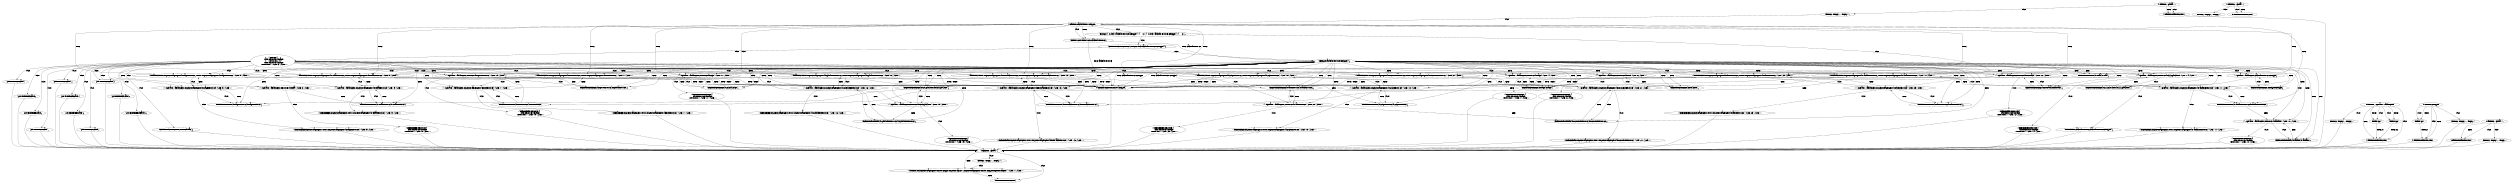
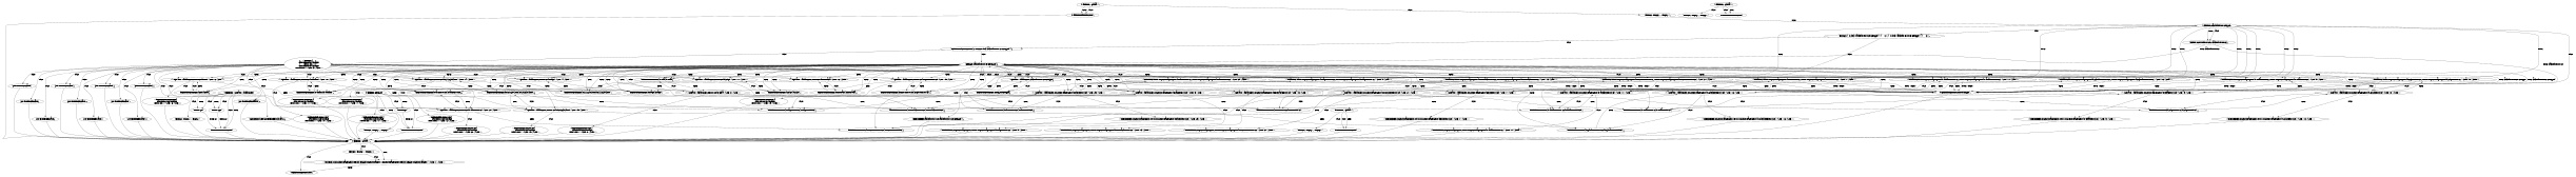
  digraph {
    n1 [label=<(METHOD,&lt;global&gt;)<SUB>1</SUB>>]
    n2 [label=<(BLOCK,&lt;empty&gt;,&lt;empty&gt;)<SUB>1</SUB>>]
    n3 [label=<(METHOD_RETURN,ANY)<SUB>1</SUB>>]
    n4 [label=<(METHOD,CachedResourceType)<SUB>1</SUB>>]
    n5 [label=<(METHOD,&lt;global&gt;)<SUB>1</SUB>>]
    n6 [label=<(PARAM,const Resource&amp; cached_resource)<SUB>2</SUB>>]
    n7 [label=<(BLOCK,{   switch (cached_resource.GetType()) {      c...,{   switch (cached_resource.GetType()) {      c...)<SUB>2</SUB>>]
    n8 [label=<(FIELD_IDENTIFIER,GetType,GetType)<SUB>3</SUB>>]
    n9 [label="<(RETURN,return InspectorPageAgent::kImageResource;,return InspectorPageAgent::kImageResource;)<SUB>5</SUB>>"]
    n10 [label="<(RETURN,return InspectorPageAgent::kFontResource;,return InspectorPageAgent::kFontResource;)<SUB>7</SUB>>"]
    n11 [label="<(RETURN,return InspectorPageAgent::kMediaResource;,return InspectorPageAgent::kMediaResource;)<SUB>9</SUB>>"]
    n12 [label="<(RETURN,return InspectorPageAgent::kManifestResource;,return InspectorPageAgent::kManifestResource;)<SUB>11</SUB>>"]
    n13 [label="<(RETURN,return InspectorPageAgent::kTextTrackResource;,return InspectorPageAgent::kTextTrackResource;)<SUB>13</SUB>>"]
    n14 [label="<(RETURN,return InspectorPageAgent::kStylesheetResource;,return InspectorPageAgent::kStylesheetResource;)<SUB>16</SUB>>"]
    n15 [label="<(RETURN,return InspectorPageAgent::kScriptResource;,return InspectorPageAgent::kScriptResource;)<SUB>18</SUB>>"]
    n16 [label="<(RETURN,return InspectorPageAgent::kDocumentResource;,return InspectorPageAgent::kDocumentResource;)<SUB>21</SUB>>"]
    n17 [label="<(RETURN,return InspectorPageAgent::kOtherResource;,return InspectorPageAgent::kOtherResource;)<SUB>25</SUB>>"]
    n18 [label=<(METHOD_RETURN,ResourceType)<SUB>1</SUB>>]
    n19 [label=<(GetType,cached_resource.GetType())<SUB>3</SUB>>]
    n20 [label=<(CONTROL_STRUCTURE,SWITCH,switch(cached_resource.GetType()))<SUB>3</SUB>>]
    n21 [label=<(&lt;operator&gt;.fieldAccess,cached_resource.GetType)<SUB>3</SUB>>]
    n22 [label="<(&lt;operator&gt;.fieldAccess,InspectorPageAgent::kImageResource)<SUB>5</SUB>>"]
    n23 [label="<(&lt;operator&gt;.fieldAccess,InspectorPageAgent::kFontResource)<SUB>7</SUB>>"]
    n24 [label="<(&lt;operator&gt;.fieldAccess,InspectorPageAgent::kMediaResource)<SUB>9</SUB>>"]
    n25 [label="<(&lt;operator&gt;.fieldAccess,InspectorPageAgent::kManifestResource)<SUB>11</SUB>>"]
    n26 [label="<(&lt;operator&gt;.fieldAccess,InspectorPageAgent::kTextTrackResource)<SUB>13</SUB>>"]
    n27 [label="<(&lt;operator&gt;.fieldAccess,InspectorPageAgent::kStylesheetResource)<SUB>16</SUB>>"]
    n28 [label="<(&lt;operator&gt;.fieldAccess,InspectorPageAgent::kScriptResource)<SUB>18</SUB>>"]
    n29 [label="<(&lt;operator&gt;.fieldAccess,InspectorPageAgent::kDocumentResource)<SUB>21</SUB>>"]
    n30 [label="<(&lt;operator&gt;.fieldAccess,InspectorPageAgent::kOtherResource)<SUB>25</SUB>>"]
    n31 [label="<(&lt;operator&gt;.fieldAccess,Resource::kImage)<SUB>4</SUB>>"]
    n32 [label=<(FIELD_IDENTIFIER,kImage,kImage)<SUB>4</SUB>>]
    n33 [label=<(FIELD_IDENTIFIER,kImageResource,kImageResource)<SUB>5</SUB>>]
    n34 [label="<(&lt;operator&gt;.fieldAccess,Resource::kFont)<SUB>6</SUB>>"]
    n35 [label=<(FIELD_IDENTIFIER,kFont,kFont)<SUB>6</SUB>>]
    n36 [label=<(FIELD_IDENTIFIER,kFontResource,kFontResource)<SUB>7</SUB>>]
    n37 [label=<(FIELD_IDENTIFIER,kMedia,kMedia)<SUB>8</SUB>>]
    n38 [label=<(FIELD_IDENTIFIER,kMediaResource,kMediaResource)<SUB>9</SUB>>]
    n39 [label="<(&lt;operator&gt;.fieldAccess,Resource::kManifest)<SUB>10</SUB>>"]
    n40 [label=<(FIELD_IDENTIFIER,kManifest,kManifest)<SUB>10</SUB>>]
    n41 [label=<(FIELD_IDENTIFIER,kManifestResource,kManifestResource)<SUB>11</SUB>>]
    n42 [label="<(&lt;operator&gt;.fieldAccess,Resource::kTextTrack)<SUB>12</SUB>>"]
    n43 [label=<(FIELD_IDENTIFIER,kTextTrack,kTextTrack)<SUB>12</SUB>>]
    n44 [label=<(FIELD_IDENTIFIER,kTextTrackResource,kTextTrackResource)<SUB>13</SUB>>]
    n45 [label="<(&lt;operator&gt;.fieldAccess,Resource::kCSSStyleSheet)<SUB>14</SUB>>"]
    n46 [label=<(FIELD_IDENTIFIER,kCSSStyleSheet,kCSSStyleSheet)<SUB>14</SUB>>]
    n47 [label="<(&lt;operator&gt;.fieldAccess,Resource::kXSLStyleSheet)<SUB>15</SUB>>"]
    n48 [label=<(FIELD_IDENTIFIER,kXSLStyleSheet,kXSLStyleSheet)<SUB>15</SUB>>]
    n49 [label=<(FIELD_IDENTIFIER,kStylesheetResource,kStylesheetResource)<SUB>16</SUB>>]
    n50 [label="<(&lt;operator&gt;.fieldAccess,Resource::kScript)<SUB>17</SUB>>"]
    n51 [label=<(FIELD_IDENTIFIER,kScript,kScript)<SUB>17</SUB>>]
    n52 [label=<(FIELD_IDENTIFIER,kScriptResource,kScriptResource)<SUB>18</SUB>>]
    n53 [label="<(&lt;operator&gt;.fieldAccess,Resource::kImportResource)<SUB>19</SUB>>"]
    n54 [label=<(FIELD_IDENTIFIER,kImportResource,kImportResource)<SUB>19</SUB>>]
    n55 [label="<(&lt;operator&gt;.fieldAccess,Resource::kMainResource)<SUB>20</SUB>>"]
    n56 [label=<(FIELD_IDENTIFIER,kMainResource,kMainResource)<SUB>20</SUB>>]
    n57 [label=<(FIELD_IDENTIFIER,kDocumentResource,kDocumentResource)<SUB>21</SUB>>]
    n58 [label=<(FIELD_IDENTIFIER,kOtherResource,kOtherResource)<SUB>25</SUB>>]
    n59 [label="<(BLOCK,{\n     case Resource::kImage:\n       return Ins...,{\n     case Resource::kImage:\n       return Ins...)<SUB>3</SUB>>"]
    n60 [label="<(&lt;operator&gt;.fieldAccess,Resource::kMedia)<SUB>8</SUB>>"]
    n61 [label=<(JUMP_TARGET,case)<SUB>4</SUB>>]
    n62 [label=<(JUMP_TARGET,case)<SUB>6</SUB>>]
    n63 [label=<(JUMP_TARGET,case)<SUB>8</SUB>>]
    n64 [label=<(JUMP_TARGET,case)<SUB>10</SUB>>]
    n65 [label=<(JUMP_TARGET,case)<SUB>12</SUB>>]
    n66 [label=<(JUMP_TARGET,case)<SUB>14</SUB>>]
    n67 [label=<(JUMP_TARGET,case)<SUB>15</SUB>>]
    n68 [label=<(JUMP_TARGET,case)<SUB>17</SUB>>]
    n69 [label=<(JUMP_TARGET,case)<SUB>19</SUB>>]
    n70 [label=<(JUMP_TARGET,case)<SUB>20</SUB>>]
    n71 [label=<(JUMP_TARGET,default)<SUB>22</SUB>>]
    n72 [label=<(CONTROL_STRUCTURE,BREAK,break;)<SUB>23</SUB>>]
    n73 [label=<(IDENTIFIER,cached_resource,cached_resource.GetType())<SUB>3</SUB>>]
    n74 [label="<(IDENTIFIER,Resource,{\n     case Resource::kImage:\n       return Ins...)<SUB>4</SUB>>"]
    n75 [label="<(IDENTIFIER,InspectorPageAgent,return InspectorPageAgent::kImageResource;)<SUB>5</SUB>>"]
    n76 [label="<(IDENTIFIER,Resource,{\n     case Resource::kImage:\n       return Ins...)<SUB>6</SUB>>"]
    n77 [label="<(IDENTIFIER,InspectorPageAgent,return InspectorPageAgent::kFontResource;)<SUB>7</SUB>>"]
    n78 [label="<(IDENTIFIER,Resource,{\n     case Resource::kImage:\n       return Ins...)<SUB>8</SUB>>"]
    n79 [label="<(IDENTIFIER,InspectorPageAgent,return InspectorPageAgent::kMediaResource;)<SUB>9</SUB>>"]
    n80 [label="<(IDENTIFIER,Resource,{\n     case Resource::kImage:\n       return Ins...)<SUB>10</SUB>>"]
    n81 [label="<(IDENTIFIER,InspectorPageAgent,return InspectorPageAgent::kManifestResource;)<SUB>11</SUB>>"]
    n82 [label="<(IDENTIFIER,Resource,{\n     case Resource::kImage:\n       return Ins...)<SUB>12</SUB>>"]
    n83 [label="<(IDENTIFIER,InspectorPageAgent,return InspectorPageAgent::kTextTrackResource;)<SUB>13</SUB>>"]
    n84 [label="<(IDENTIFIER,Resource,{\n     case Resource::kImage:\n       return Ins...)<SUB>14</SUB>>"]
    n85 [label="<(IDENTIFIER,Resource,{\n     case Resource::kImage:\n       return Ins...)<SUB>15</SUB>>"]
    n86 [label="<(IDENTIFIER,InspectorPageAgent,return InspectorPageAgent::kStylesheetResource;)<SUB>16</SUB>>"]
    n87 [label="<(IDENTIFIER,Resource,{\n     case Resource::kImage:\n       return Ins...)<SUB>17</SUB>>"]
    n88 [label="<(IDENTIFIER,InspectorPageAgent,return InspectorPageAgent::kScriptResource;)<SUB>18</SUB>>"]
    n89 [label="<(IDENTIFIER,Resource,{\n     case Resource::kImage:\n       return Ins...)<SUB>19</SUB>>"]
    n90 [label="<(IDENTIFIER,Resource,{\n     case Resource::kImage:\n       return Ins...)<SUB>20</SUB>>"]
    n91 [label="<(IDENTIFIER,InspectorPageAgent,return InspectorPageAgent::kDocumentResource;)<SUB>21</SUB>>"]
    n92 [label="<(IDENTIFIER,InspectorPageAgent,return InspectorPageAgent::kOtherResource;)<SUB>25</SUB>>"]
    n93 [label=<(BLOCK,&lt;empty&gt;,&lt;empty&gt;)<SUB>1</SUB>>]
    n94 [label="<(UNKNOWN,InspectorPageAgent::ResourceType InspectorPageA...,InspectorPageAgent::ResourceType InspectorPageA...)<SUB>1</SUB>>"]
    n95 [label=<(METHOD_RETURN,ANY)<SUB>1</SUB>>]
    n96 [label=<(METHOD,&lt;operator&gt;.fieldAccess)>]
    n97 [label=<(PARAM,p1)>]
    n98 [label=<(PARAM,p2)>]
    n99 [label=<(BLOCK,&lt;empty&gt;,&lt;empty&gt;)>]
    n100 [label=<(METHOD_RETURN,ANY)>]
    n101 [label=<(METHOD,GetType)>]
    n102 [label=<(PARAM,p1)>]
    n103 [label=<(BLOCK,&lt;empty&gt;,&lt;empty&gt;)>]
    n104 [label=<(METHOD_RETURN,ANY)>]
    n105 [label=<(METHOD,&lt;global&gt;)<SUB>1</SUB>>]
    n106 [label=<(BLOCK,&lt;empty&gt;,&lt;empty&gt;)>]
    n107 [label=<(METHOD_RETURN,ANY)>]
    n108 [label=<(METHOD,&lt;global&gt;)<SUB>1</SUB>>]
    n109 [label=<(BLOCK,&lt;empty&gt;,&lt;empty&gt;)>]
    n110 [label=<(METHOD_RETURN,ANY)>]
    n1 -> n2 [label="AST: "]
    n1 -> n3 [label="AST: "]
    n1 -> n3 [label="CFG: "]
    n2 -> n4 [label="AST: "]
    n3 -> n5
    n4 -> n6 [label="AST: "]
    n4 -> n6 [label="DDG: "]
    n4 -> n7 [label="AST: "]
    n4 -> n8 [label="CFG: "]
    n4 -> n9 [label="DDG: "]
    n4 -> n10 [label="DDG: "]
    n4 -> n11 [label="DDG: "]
    n4 -> n12 [label="DDG: "]
    n4 -> n13 [label="DDG: "]
    n4 -> n14 [label="DDG: "]
    n4 -> n15 [label="DDG: "]
    n4 -> n16 [label="DDG: "]
    n4 -> n17 [label="DDG: "]
    n4 -> n18 [label="AST: "]
    n5 -> n93 [label="AST: "]
    n5 -> n94 [label="CFG: "]
    n5 -> n95 [label="AST: "]
    n6 -> n18 [label="DDG: cached_resource"]
    n6 -> n19 [label="DDG: cached_resource"]
    n7 -> n17 [label="AST: "]
    n7 -> n20 [label="AST: "]
    n8 -> n21 [label="CFG: "]
    n9 -> n18 [label="CFG: "]
    n9 -> n18 [label="DDG: &lt;RET&gt;"]
    n9 -> n22 [label="AST: "]
    n10 -> n18 [label="CFG: "]
    n10 -> n18 [label="DDG: &lt;RET&gt;"]
    n10 -> n23 [label="AST: "]
    n11 -> n18 [label="CFG: "]
    n11 -> n18 [label="DDG: &lt;RET&gt;"]
    n11 -> n24 [label="AST: "]
    n12 -> n18 [label="CFG: "]
    n12 -> n18 [label="DDG: &lt;RET&gt;"]
    n12 -> n25 [label="AST: "]
    n13 -> n18 [label="CFG: "]
    n13 -> n18 [label="DDG: &lt;RET&gt;"]
    n13 -> n26 [label="AST: "]
    n14 -> n18 [label="CFG: "]
    n14 -> n18 [label="DDG: &lt;RET&gt;"]
    n14 -> n27 [label="AST: "]
    n15 -> n18 [label="CFG: "]
    n15 -> n18 [label="DDG: &lt;RET&gt;"]
    n15 -> n28 [label="AST: "]
    n16 -> n18 [label="CFG: "]
    n16 -> n18 [label="DDG: &lt;RET&gt;"]
    n16 -> n29 [label="AST: "]
    n17 -> n18 [label="CFG: "]
    n17 -> n18 [label="DDG: &lt;RET&gt;"]
    n17 -> n30 [label="AST: "]
    n18 -> n5
    n19 -> n9 [label="CDG: "]
    n19 -> n10 [label="CDG: "]
    n19 -> n11 [label="CDG: "]
    n19 -> n12 [label="CDG: "]
    n19 -> n13 [label="CDG: "]
    n19 -> n14 [label="CDG: "]
    n19 -> n15 [label="CDG: "]
    n19 -> n16 [label="CDG: "]
    n19 -> n17 [label="CDG: "]
    n19 -> n18 [label="DDG: cached_resource.GetType"]
    n19 -> n18 [label="DDG: cached_resource.GetType()"]
    n19 -> n21 [label="AST: "]
    n19 -> n22 [label="CDG: "]
    n19 -> n23 [label="CDG: "]
    n19 -> n24 [label="CDG: "]
    n19 -> n25 [label="CDG: "]
    n19 -> n26 [label="CDG: "]
    n19 -> n27 [label="CDG: "]
    n19 -> n28 [label="CDG: "]
    n19 -> n29 [label="CDG: "]
    n19 -> n30 [label="CDG: "]
    n19 -> n31 [label="CDG: "]
    n19 -> n32 [label="CFG: "]
    n19 -> n32 [label="CDG: "]
    n19 -> n33 [label="CDG: "]
    n19 -> n34 [label="CDG: "]
    n19 -> n35 [label="CFG: "]
    n19 -> n35 [label="CDG: "]
-   n36 -> n19 [label="CDG: "]
+   n19 -> n36 [label="CDG: "]
    n19 -> n37 [label="CFG: "]
    n19 -> n37 [label="CDG: "]
    n19 -> n38 [label="CDG: "]
    n19 -> n39 [label="CDG: "]
    n19 -> n40 [label="CFG: "]
    n19 -> n40 [label="CDG: "]
    n19 -> n41 [label="CDG: "]
    n19 -> n42 [label="CDG: "]
    n19 -> n43 [label="CFG: "]
    n19 -> n43 [label="CDG: "]
    n19 -> n44 [label="CDG: "]
    n19 -> n45 [label="CDG: "]
    n19 -> n46 [label="CFG: "]
    n19 -> n46 [label="CDG: "]
    n19 -> n47 [label="CDG: "]
    n19 -> n48 [label="CFG: "]
    n19 -> n48 [label="CDG: "]
    n19 -> n49 [label="CDG: "]
    n19 -> n50 [label="CDG: "]
    n19 -> n51 [label="CFG: "]
    n19 -> n51 [label="CDG: "]
    n19 -> n52 [label="CDG: "]
    n19 -> n53 [label="CDG: "]
    n19 -> n54 [label="CFG: "]
    n19 -> n54 [label="CDG: "]
    n19 -> n55 [label="CDG: "]
    n19 -> n56 [label="CFG: "]
    n19 -> n56 [label="CDG: "]
    n19 -> n57 [label="CDG: "]
    n19 -> n58 [label="CFG: "]
    n19 -> n58 [label="CDG: "]
    n20 -> n19 [label="AST: "]
    n20 -> n59 [label="AST: "]
    n21 -> n8 [label="AST: "]
    n21 -> n19 [label="CFG: "]
    n21 -> n73 [label="AST: "]
    n22 -> n9 [label="CFG: "]
    n22 -> n33 [label="AST: "]
    n22 -> n75 [label="AST: "]
    n23 -> n10 [label="CFG: "]
    n23 -> n36 [label="AST: "]
    n23 -> n77 [label="AST: "]
    n24 -> n11 [label="CFG: "]
    n24 -> n38 [label="AST: "]
    n24 -> n79 [label="AST: "]
    n25 -> n12 [label="CFG: "]
    n25 -> n41 [label="AST: "]
    n25 -> n81 [label="AST: "]
    n26 -> n13 [label="CFG: "]
    n26 -> n44 [label="AST: "]
    n26 -> n83 [label="AST: "]
    n27 -> n14 [label="CFG: "]
    n27 -> n49 [label="AST: "]
    n27 -> n86 [label="AST: "]
    n28 -> n15 [label="CFG: "]
    n28 -> n52 [label="AST: "]
    n28 -> n88 [label="AST: "]
    n29 -> n16 [label="CFG: "]
    n29 -> n57 [label="AST: "]
    n29 -> n91 [label="AST: "]
    n30 -> n17 [label="CFG: "]
    n30 -> n58 [label="AST: "]
    n30 -> n92 [label="AST: "]
-   n31 -> n32 [label="CFG: "]
+   n31 -> n32 [label="AST: "]
    n31 -> n74 [label="AST: "]
    n32 -> n31 [label="CFG: "]
    n33 -> n22 [label="CFG: "]
    n34 -> n35 [label="AST: "]
    n34 -> n36 [label="CFG: "]
    n34 -> n76 [label="AST: "]
    n35 -> n34 [label="CFG: "]
    n36 -> n23 [label="CFG: "]
+   n37 -> n60 [label="CFG: "]
    n38 -> n24 [label="CFG: "]
    n39 -> n40 [label="AST: "]
-   n41 -> n39 [label="CFG: "]
+   n39 -> n41 [label="CFG: "]
    n39 -> n80 [label="AST: "]
    n40 -> n39 [label="CFG: "]
    n41 -> n25 [label="CFG: "]
    n42 -> n43 [label="AST: "]
-   n42 -> n44 [label="CFG: "]
+   n46 -> n44 [label="CFG: "]
    n42 -> n82 [label="AST: "]
    n43 -> n42 [label="CFG: "]
    n44 -> n26 [label="CFG: "]
    n45 -> n46 [label="AST: "]
    n45 -> n48 [label="CFG: "]
    n45 -> n84 [label="AST: "]
    n46 -> n45 [label="CFG: "]
    n47 -> n48 [label="AST: "]
    n47 -> n49 [label="CFG: "]
    n47 -> n85 [label="AST: "]
    n48 -> n33 [label="CFG: "]
    n48 -> n47 [label="CFG: "]
    n49 -> n27 [label="CFG: "]
    n50 -> n51 [label="AST: "]
    n50 -> n52 [label="CFG: "]
    n50 -> n87 [label="AST: "]
    n51 -> n50 [label="CFG: "]
    n52 -> n28 [label="CFG: "]
    n53 -> n54 [label="AST: "]
    n53 -> n56 [label="CFG: "]
    n53 -> n89 [label="AST: "]
    n54 -> n53 [label="CFG: "]
    n55 -> n56 [label="AST: "]
    n55 -> n57 [label="CFG: "]
    n55 -> n90 [label="AST: "]
    n56 -> n55 [label="CFG: "]
    n57 -> n29 [label="CFG: "]
    n58 -> n30 [label="CFG: "]
    n59 -> n9 [label="AST: "]
    n59 -> n10 [label="AST: "]
    n59 -> n11 [label="AST: "]
    n59 -> n12 [label="AST: "]
    n59 -> n13 [label="AST: "]
    n59 -> n14 [label="AST: "]
    n59 -> n15 [label="AST: "]
    n59 -> n16 [label="AST: "]
    n59 -> n31 [label="AST: "]
    n59 -> n34 [label="AST: "]
    n59 -> n39 [label="AST: "]
    n59 -> n42 [label="AST: "]
    n59 -> n45 [label="AST: "]
    n59 -> n47 [label="AST: "]
    n59 -> n50 [label="AST: "]
    n59 -> n53 [label="AST: "]
    n59 -> n55 [label="AST: "]
    n59 -> n60 [label="AST: "]
    n59 -> n61 [label="AST: "]
    n59 -> n62 [label="AST: "]
    n59 -> n63 [label="AST: "]
    n59 -> n64 [label="AST: "]
    n59 -> n65 [label="AST: "]
    n59 -> n66 [label="AST: "]
    n59 -> n67 [label="AST: "]
    n59 -> n68 [label="AST: "]
    n59 -> n69 [label="AST: "]
    n59 -> n70 [label="AST: "]
    n59 -> n71 [label="AST: "]
    n59 -> n72 [label="AST: "]
+   n60 -> n37 [label="AST: "]
    n60 -> n38 [label="CFG: "]
    n60 -> n78 [label="AST: "]
    n61 -> n5
    n62 -> n5
    n63 -> n5
    n64 -> n5
    n65 -> n5
    n66 -> n5
    n67 -> n5
    n68 -> n5
    n69 -> n5
    n70 -> n5
    n71 -> n5
    n72 -> n5
    n73 -> n5
    n74 -> n5
    n75 -> n5
    n76 -> n5
    n77 -> n5
    n78 -> n5
    n79 -> n5
    n80 -> n5
    n81 -> n5
    n82 -> n5
    n83 -> n5
    n84 -> n5
    n85 -> n5
    n86 -> n5
    n87 -> n5
    n88 -> n5
    n89 -> n5
    n90 -> n5
    n91 -> n5
    n92 -> n5
    n93 -> n94 [label="AST: "]
    n94 -> n95 [label="CFG: "]
    n96 -> n97 [label="AST: "]
    n96 -> n97 [label="DDG: "]
    n96 -> n98 [label="AST: "]
    n96 -> n98 [label="DDG: "]
    n96 -> n99 [label="AST: "]
    n96 -> n100 [label="AST: "]
    n96 -> n100 [label="CFG: "]
    n97 -> n100 [label="DDG: p1"]
    n98 -> n100 [label="DDG: p2"]
    n99 -> n5
    n100 -> n5
    n101 -> n102 [label="AST: "]
    n101 -> n102 [label="DDG: "]
    n101 -> n103 [label="AST: "]
    n101 -> n104 [label="AST: "]
    n101 -> n104 [label="CFG: "]
    n102 -> n104 [label="DDG: p1"]
    n103 -> n5
    n104 -> n5
    n105 -> n106 [label="AST: "]
    n105 -> n107 [label="AST: "]
    n105 -> n107 [label="CFG: "]
    n106 -> n5
    n107 -> n5
    n108 -> n109 [label="AST: "]
    n108 -> n110 [label="AST: "]
    n108 -> n110 [label="CFG: "]
  }
